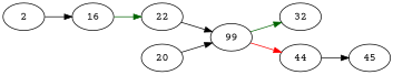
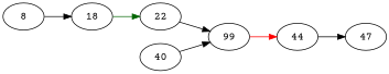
  strict digraph {
    fontname="Courier Prime"
    rankdir=LR
    node [fontname="Courier Prime"]
    edge [fontname="Courier Prime"]
-   2 [entry=true]
-   16
+   2 [entry=true label=8]
+   16 [label=18]
    22
    n4 [label=99]
-   32
    44
-   45
-   40 [label=20]
+   45 [label=47]
+   40
    2 -> 16
    16 -> 22 [color=darkgreen cond=true]
    22 -> n4
-   n4 -> 32 [color=darkgreen cond=true]
    n4 -> 44 [color=red cond=false]
    44 -> 45
    40 -> n4
  }
